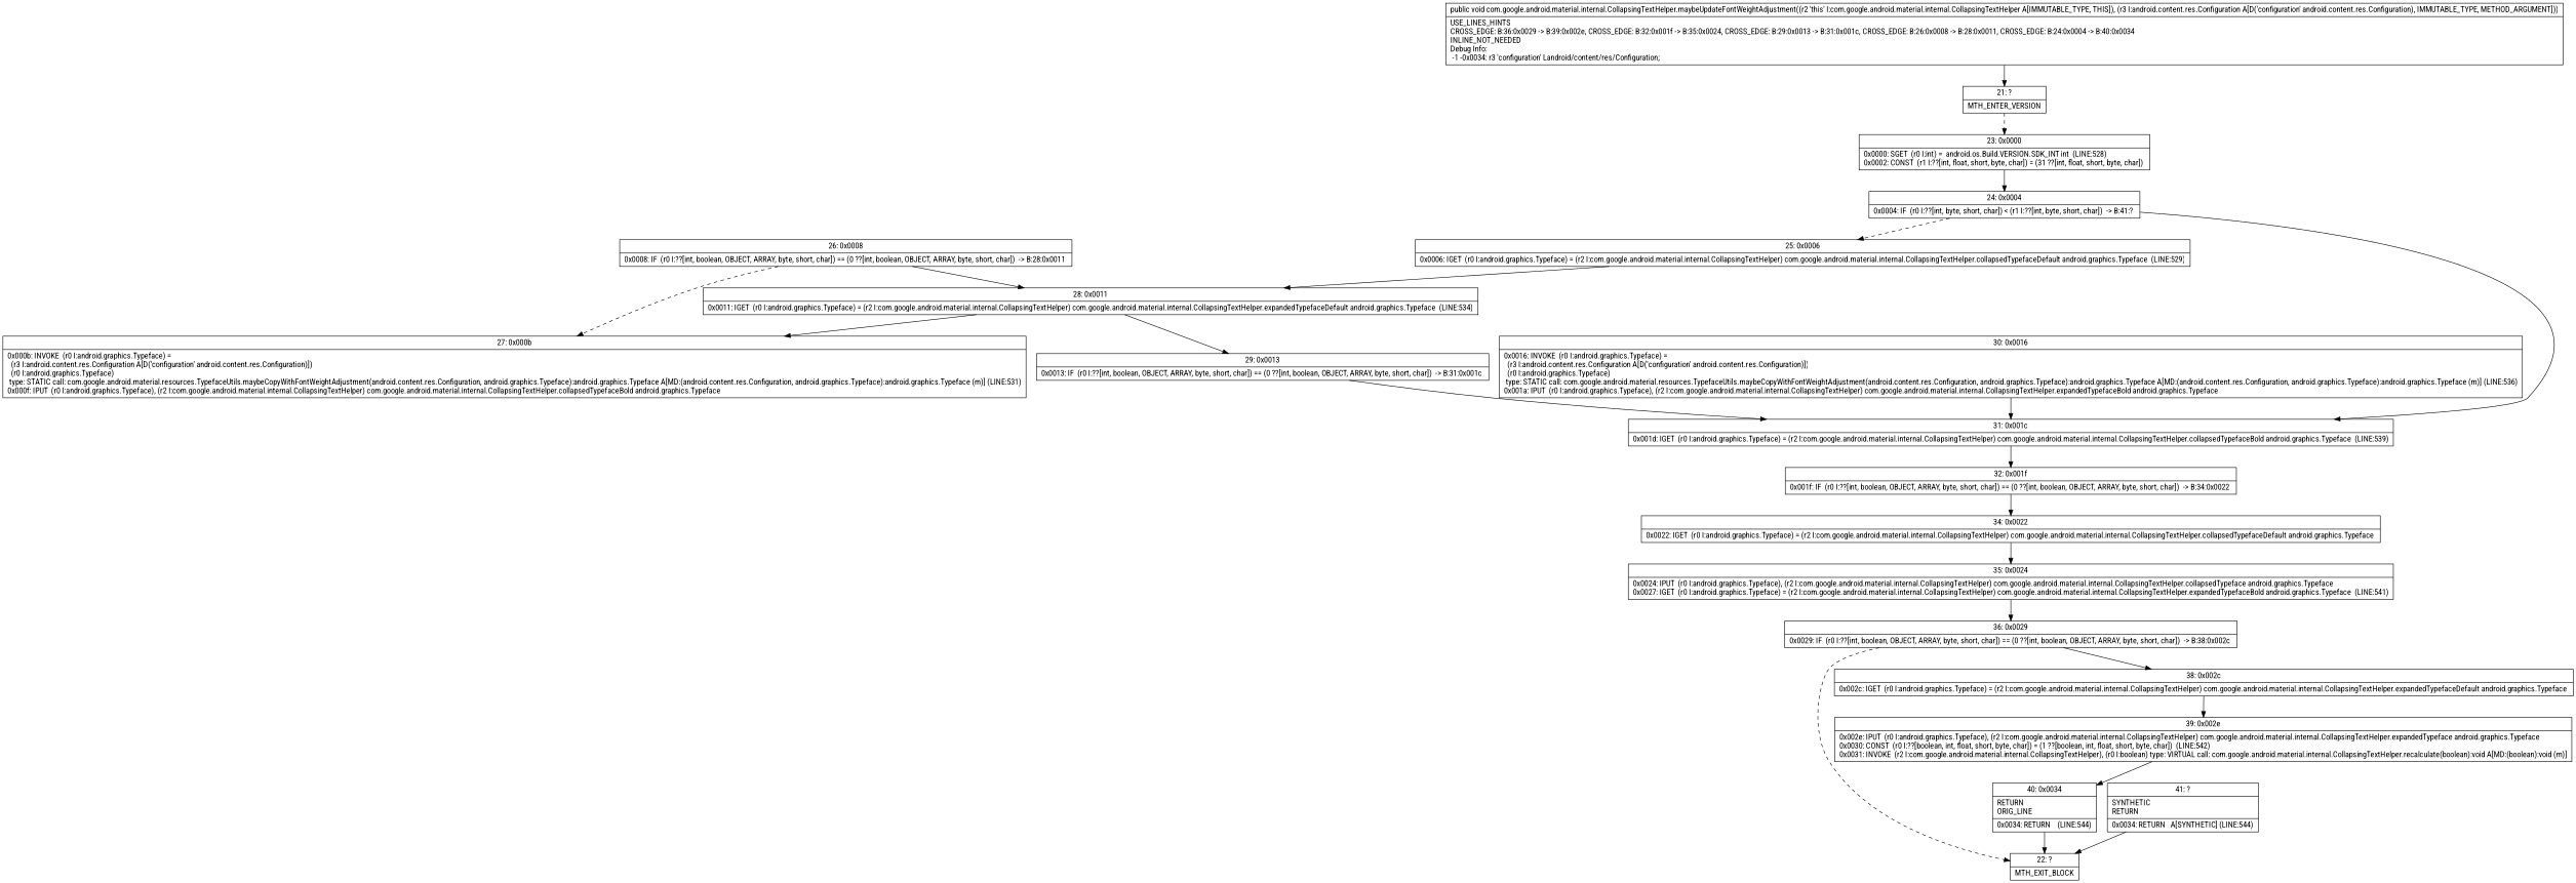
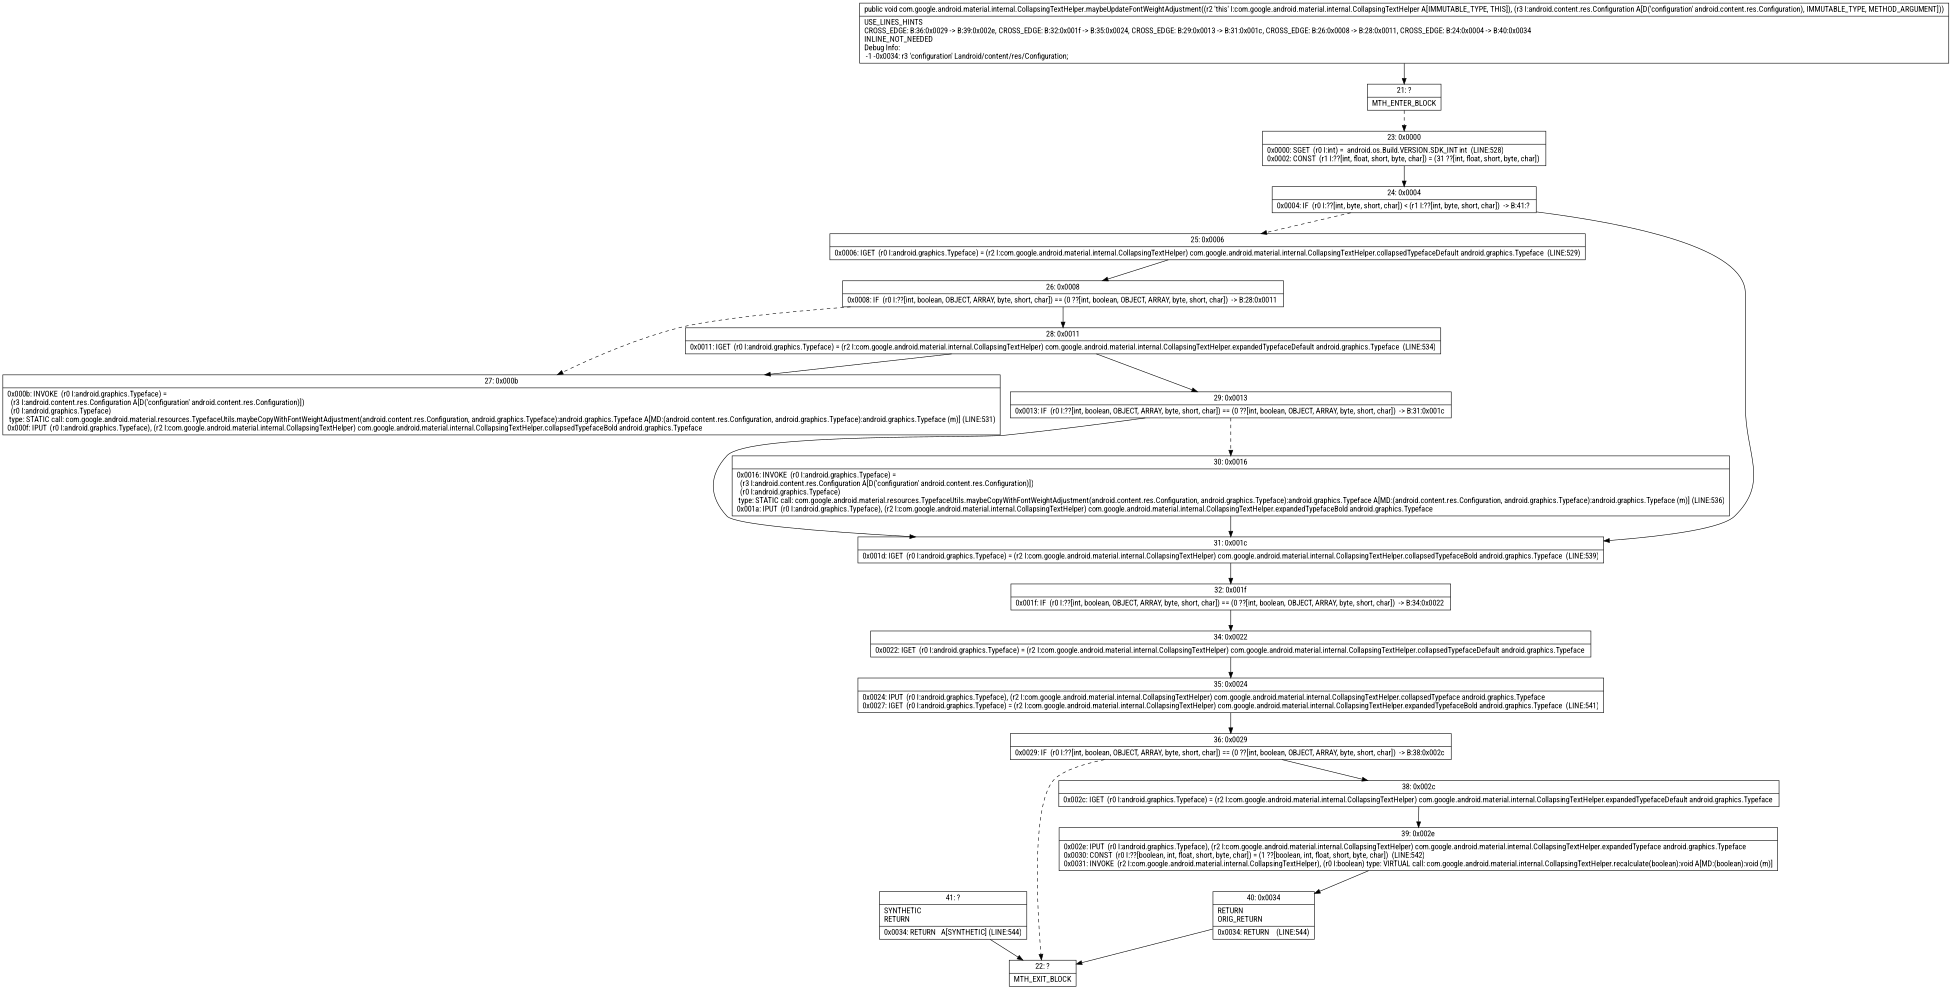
  digraph {
    fontname="Roboto Condensed"
    node [fontname="Roboto Condensed" shape=record]
    edge [fontname="Roboto Condensed"]
-   n1 [label="{21\:\ ?|MTH_ENTER_VERSION\l}"]
+   n1 [label="{21\:\ ?|MTH_ENTER_BLOCK\l}"]
    n2 [label="{23\:\ 0x0000|0x0000: SGET  (r0 I:int) =  android.os.Build.VERSION.SDK_INT int  (LINE:528)\l0x0002: CONST  (r1 I:??[int, float, short, byte, char]) = (31 ??[int, float, short, byte, char]) \l}"]
    n3 [label="{24\:\ 0x0004|0x0004: IF  (r0 I:??[int, byte, short, char]) \< (r1 I:??[int, byte, short, char])  \-\> B:41:? \l}"]
    n4 [label="{25\:\ 0x0006|0x0006: IGET  (r0 I:android.graphics.Typeface) = (r2 I:com.google.android.material.internal.CollapsingTextHelper) com.google.android.material.internal.CollapsingTextHelper.collapsedTypefaceDefault android.graphics.Typeface  (LINE:529)\l}"]
    n5 [label="{31\:\ 0x001c|0x001d: IGET  (r0 I:android.graphics.Typeface) = (r2 I:com.google.android.material.internal.CollapsingTextHelper) com.google.android.material.internal.CollapsingTextHelper.collapsedTypefaceBold android.graphics.Typeface  (LINE:539)\l}"]
    n6 [label="{26\:\ 0x0008|0x0008: IF  (r0 I:??[int, boolean, OBJECT, ARRAY, byte, short, char]) == (0 ??[int, boolean, OBJECT, ARRAY, byte, short, char])  \-\> B:28:0x0011 \l}"]
    n7 [label="{41\:\ ?|SYNTHETIC\lRETURN\l|0x0034: RETURN   A[SYNTHETIC] (LINE:544)\l}"]
    n8 [label="{22\:\ ?|MTH_EXIT_BLOCK\l}"]
    n9 [label="{27\:\ 0x000b|0x000b: INVOKE  (r0 I:android.graphics.Typeface) = \l  (r3 I:android.content.res.Configuration A[D('configuration' android.content.res.Configuration)])\l  (r0 I:android.graphics.Typeface)\l type: STATIC call: com.google.android.material.resources.TypefaceUtils.maybeCopyWithFontWeightAdjustment(android.content.res.Configuration, android.graphics.Typeface):android.graphics.Typeface A[MD:(android.content.res.Configuration, android.graphics.Typeface):android.graphics.Typeface (m)] (LINE:531)\l0x000f: IPUT  (r0 I:android.graphics.Typeface), (r2 I:com.google.android.material.internal.CollapsingTextHelper) com.google.android.material.internal.CollapsingTextHelper.collapsedTypefaceBold android.graphics.Typeface \l}"]
    n10 [label="{28\:\ 0x0011|0x0011: IGET  (r0 I:android.graphics.Typeface) = (r2 I:com.google.android.material.internal.CollapsingTextHelper) com.google.android.material.internal.CollapsingTextHelper.expandedTypefaceDefault android.graphics.Typeface  (LINE:534)\l}"]
    n11 [label="{29\:\ 0x0013|0x0013: IF  (r0 I:??[int, boolean, OBJECT, ARRAY, byte, short, char]) == (0 ??[int, boolean, OBJECT, ARRAY, byte, short, char])  \-\> B:31:0x001c \l}"]
    n12 [label="{30\:\ 0x0016|0x0016: INVOKE  (r0 I:android.graphics.Typeface) = \l  (r3 I:android.content.res.Configuration A[D('configuration' android.content.res.Configuration)])\l  (r0 I:android.graphics.Typeface)\l type: STATIC call: com.google.android.material.resources.TypefaceUtils.maybeCopyWithFontWeightAdjustment(android.content.res.Configuration, android.graphics.Typeface):android.graphics.Typeface A[MD:(android.content.res.Configuration, android.graphics.Typeface):android.graphics.Typeface (m)] (LINE:536)\l0x001a: IPUT  (r0 I:android.graphics.Typeface), (r2 I:com.google.android.material.internal.CollapsingTextHelper) com.google.android.material.internal.CollapsingTextHelper.expandedTypefaceBold android.graphics.Typeface \l}"]
    n13 [label="{32\:\ 0x001f|0x001f: IF  (r0 I:??[int, boolean, OBJECT, ARRAY, byte, short, char]) == (0 ??[int, boolean, OBJECT, ARRAY, byte, short, char])  \-\> B:34:0x0022 \l}"]
    n14 [label="{34\:\ 0x0022|0x0022: IGET  (r0 I:android.graphics.Typeface) = (r2 I:com.google.android.material.internal.CollapsingTextHelper) com.google.android.material.internal.CollapsingTextHelper.collapsedTypefaceDefault android.graphics.Typeface \l}"]
    n15 [label="{35\:\ 0x0024|0x0024: IPUT  (r0 I:android.graphics.Typeface), (r2 I:com.google.android.material.internal.CollapsingTextHelper) com.google.android.material.internal.CollapsingTextHelper.collapsedTypeface android.graphics.Typeface \l0x0027: IGET  (r0 I:android.graphics.Typeface) = (r2 I:com.google.android.material.internal.CollapsingTextHelper) com.google.android.material.internal.CollapsingTextHelper.expandedTypefaceBold android.graphics.Typeface  (LINE:541)\l}"]
    n16 [label="{36\:\ 0x0029|0x0029: IF  (r0 I:??[int, boolean, OBJECT, ARRAY, byte, short, char]) == (0 ??[int, boolean, OBJECT, ARRAY, byte, short, char])  \-\> B:38:0x002c \l}"]
    n17 [label="{38\:\ 0x002c|0x002c: IGET  (r0 I:android.graphics.Typeface) = (r2 I:com.google.android.material.internal.CollapsingTextHelper) com.google.android.material.internal.CollapsingTextHelper.expandedTypefaceDefault android.graphics.Typeface \l}"]
    n18 [label="{39\:\ 0x002e|0x002e: IPUT  (r0 I:android.graphics.Typeface), (r2 I:com.google.android.material.internal.CollapsingTextHelper) com.google.android.material.internal.CollapsingTextHelper.expandedTypeface android.graphics.Typeface \l0x0030: CONST  (r0 I:??[boolean, int, float, short, byte, char]) = (1 ??[boolean, int, float, short, byte, char])  (LINE:542)\l0x0031: INVOKE  (r2 I:com.google.android.material.internal.CollapsingTextHelper), (r0 I:boolean) type: VIRTUAL call: com.google.android.material.internal.CollapsingTextHelper.recalculate(boolean):void A[MD:(boolean):void (m)]\l}"]
-   n19 [label="{40\:\ 0x0034|RETURN\lORIG_LINE\l|0x0034: RETURN    (LINE:544)\l}"]
+   n19 [label="{40\:\ 0x0034|RETURN\lORIG_RETURN\l|0x0034: RETURN    (LINE:544)\l}"]
    n20 [label="{public void com.google.android.material.internal.CollapsingTextHelper.maybeUpdateFontWeightAdjustment((r2 'this' I:com.google.android.material.internal.CollapsingTextHelper A[IMMUTABLE_TYPE, THIS]), (r3 I:android.content.res.Configuration A[D('configuration' android.content.res.Configuration), IMMUTABLE_TYPE, METHOD_ARGUMENT]))  | USE_LINES_HINTS\lCROSS_EDGE: B:36:0x0029 \-\> B:39:0x002e, CROSS_EDGE: B:32:0x001f \-\> B:35:0x0024, CROSS_EDGE: B:29:0x0013 \-\> B:31:0x001c, CROSS_EDGE: B:26:0x0008 \-\> B:28:0x0011, CROSS_EDGE: B:24:0x0004 \-\> B:40:0x0034\lINLINE_NOT_NEEDED\lDebug Info:\l  \-1 \-0x0034: r3 'configuration' Landroid\/content\/res\/Configuration;\l}"]
    n1 -> n2 [style=dashed]
    n2 -> n3
    n3 -> n4 [style=dashed]
    n3 -> n5
-   n4 -> n10
+   n4 -> n6
    n5 -> n13
    n6 -> n9 [style=dashed]
    n6 -> n10
    n7 -> n8
    n10 -> n9
    n10 -> n11
    n11 -> n5
+   n11 -> n12 [style=dashed]
    n12 -> n5
    n13 -> n14
    n14 -> n15
    n15 -> n16
    n16 -> n8 [style=dashed]
    n16 -> n17
    n17 -> n18
    n18 -> n19
    n19 -> n8
    n20 -> n1
  }
